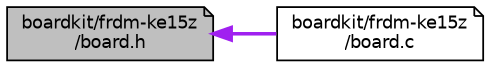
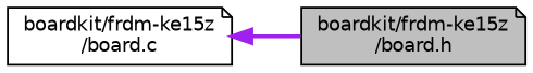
  digraph {
    rankdir=LR
    node [color=black fontname=Helvetica fontsize=10 shape=note style=filled]
    n1 [fillcolor=grey75 fontcolor=black height=0.2 label="boardkit/frdm-ke15z\l/board.h" width=0.4]
    n2 [fillcolor=white height=0.2 label="boardkit/frdm-ke15z\l/board.c" width=0.4]
-   n1 -> n2 [color=purple dir=back fontname=Helvetica fontsize=10 labelfontname=Helvetica labelfontsize=10 style=bold]
+   n2 -> n1 [color=purple dir=back fontname=Helvetica fontsize=10 labelfontname=Helvetica labelfontsize=10 style=bold]
  }
